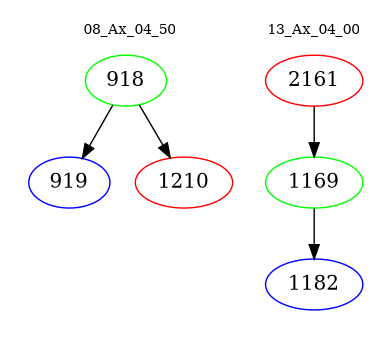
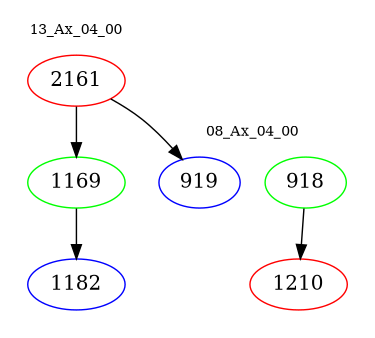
  digraph {
    node [color=green]
    edge [color=black]
    n1 [label=918]
    n2 [color=blue label=919]
    n3 [color=red label=1210]
    n4 [label=1169]
    n5 [color=blue label=1182]
    n6 [color=red label=2161]
    subgraph cluster_1 {
      color=white
      fontsize=10
-     label="08_Ax_04_50"
+     label="08_Ax_04_00"
      n1
      n2
      n3
    }
    subgraph cluster_2 {
      color=white
      fontsize=10
      label="13_Ax_04_00"
      n4
      n5
      n6
    }
-   n1 -> n2
+   n6 -> n2
    n1 -> n3
    n4 -> n5
    n6 -> n4
  }
